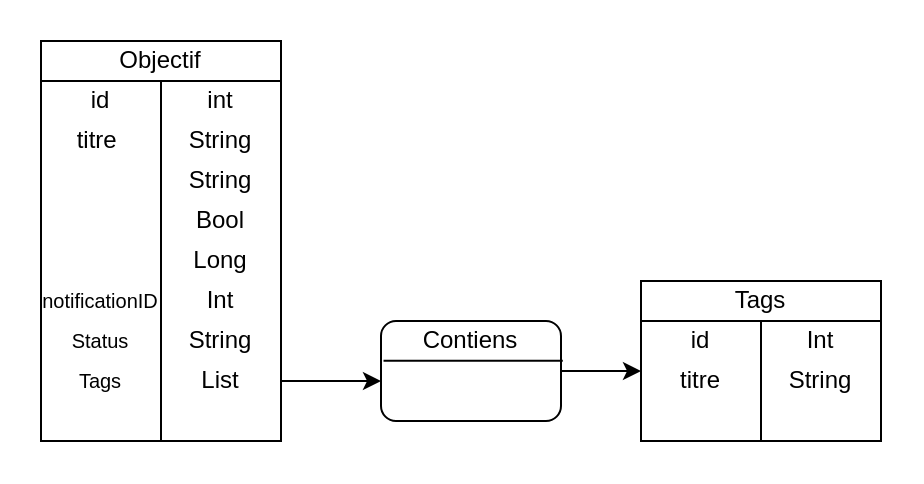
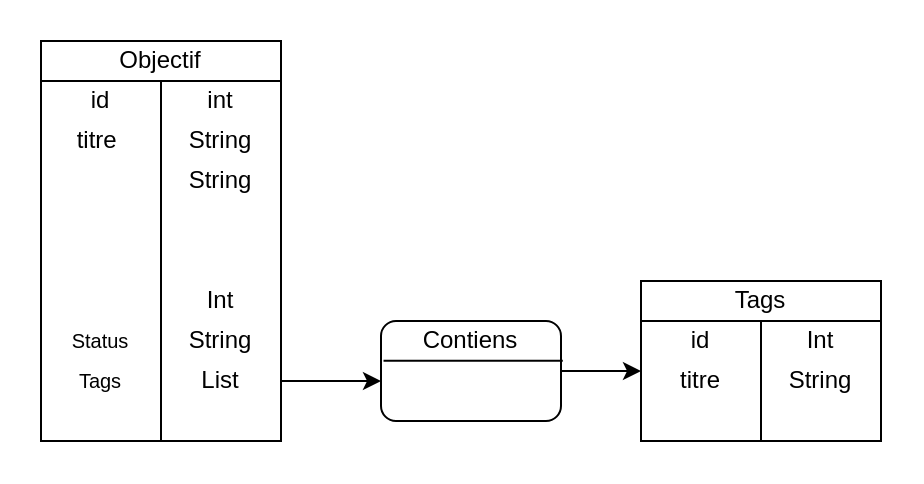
  <mxCell id="0" />
  <mxCell id="1" parent="0" />
  <mxCell id="2" value="" style="rounded=0;whiteSpace=wrap;html=1;" vertex="1" parent="1"><mxGeometry x="20" y="20" width="120" height="200" as="geometry" /></mxCell>
  <mxCell id="3" value="" style="endArrow=none;html=1;rounded=0;exitX=0;exitY=0.25;exitDx=0;exitDy=0;entryX=1;entryY=0.25;entryDx=0;entryDy=0;" edge="1" parent="1"><mxGeometry width="50" height="50" relative="1" as="geometry"><mxPoint x="20" y="40" as="sourcePoint" /><mxPoint x="140" y="40" as="targetPoint" /></mxGeometry></mxCell>
  <mxCell id="4" value="Objectif" style="text;html=1;align=center;verticalAlign=middle;whiteSpace=wrap;rounded=0;" vertex="1" parent="1"><mxGeometry x="20" y="20" width="120" height="20" as="geometry" /></mxCell>
  <mxCell id="5" value="" style="endArrow=none;html=1;rounded=0;exitX=0.5;exitY=1;exitDx=0;exitDy=0;entryX=0.5;entryY=1;entryDx=0;entryDy=0;" edge="1" parent="1" source="4" target="2"><mxGeometry width="50" height="50" relative="1" as="geometry"><mxPoint x="80" y="190" as="sourcePoint" /><mxPoint x="130" y="140" as="targetPoint" /></mxGeometry></mxCell>
  <mxCell id="6" value="titre&amp;nbsp;" style="text;html=1;align=center;verticalAlign=middle;whiteSpace=wrap;rounded=0;" vertex="1" parent="1"><mxGeometry x="20" y="60" width="60" height="20" as="geometry" /></mxCell>
  <mxCell id="7" value="String" style="text;html=1;align=center;verticalAlign=middle;whiteSpace=wrap;rounded=0;" vertex="1" parent="1"><mxGeometry x="80" y="60" width="60" height="20" as="geometry" /></mxCell>
  <mxCell id="8" value="String" style="text;html=1;align=center;verticalAlign=middle;whiteSpace=wrap;rounded=0;" vertex="1" parent="1"><mxGeometry x="80" y="80" width="60" height="20" as="geometry" /></mxCell>
- <mxCell id="9" value="Bool" style="text;html=1;align=center;verticalAlign=middle;whiteSpace=wrap;rounded=0;" vertex="1" parent="1"><mxGeometry x="80" y="100" width="60" height="20" as="geometry" /></mxCell>
- <mxCell id="10" value="Long" style="text;html=1;align=center;verticalAlign=middle;whiteSpace=wrap;rounded=0;" vertex="1" parent="1"><mxGeometry x="80" y="120" width="60" height="20" as="geometry" /></mxCell>
- <mxCell id="11" value="&lt;font style=&quot;font-size: 10px;&quot;&gt;notificationID&lt;/font&gt;" style="text;html=1;align=center;verticalAlign=middle;whiteSpace=wrap;rounded=0;" vertex="1" parent="1"><mxGeometry x="20" y="140" width="60" height="20" as="geometry" /></mxCell>
  <mxCell id="12" style="edgeStyle=orthogonalEdgeStyle;rounded=0;orthogonalLoop=1;jettySize=auto;html=1;entryX=0;entryY=0;entryDx=0;entryDy=0;exitX=1;exitY=0.5;exitDx=0;exitDy=0;" edge="1" parent="1"><mxGeometry relative="1" as="geometry"><mxPoint x="190" y="190" as="targetPoint" /><mxPoint x="140" y="210" as="sourcePoint" /><Array as="points"><mxPoint x="180" y="190" /><mxPoint x="180" y="190" /></Array></mxGeometry></mxCell>
  <mxCell id="13" value="Int" style="text;html=1;align=center;verticalAlign=middle;whiteSpace=wrap;rounded=0;" vertex="1" parent="1"><mxGeometry x="80" y="140" width="60" height="20" as="geometry" /></mxCell>
  <mxCell id="14" value="" style="rounded=0;whiteSpace=wrap;html=1;" vertex="1" parent="1"><mxGeometry x="320" y="140" width="120" height="80" as="geometry" /></mxCell>
  <mxCell id="15" value="" style="endArrow=none;html=1;rounded=0;exitX=0;exitY=0.25;exitDx=0;exitDy=0;entryX=1;entryY=0.25;entryDx=0;entryDy=0;" edge="1" parent="1"><mxGeometry width="50" height="50" relative="1" as="geometry"><mxPoint x="320" y="160" as="sourcePoint" /><mxPoint x="440" y="160" as="targetPoint" /></mxGeometry></mxCell>
  <mxCell id="16" value="Tags" style="text;html=1;align=center;verticalAlign=middle;whiteSpace=wrap;rounded=0;" vertex="1" parent="1"><mxGeometry x="320" y="140" width="120" height="20" as="geometry" /></mxCell>
  <mxCell id="17" value="" style="endArrow=none;html=1;rounded=0;exitX=0.5;exitY=1;exitDx=0;exitDy=0;entryX=0.5;entryY=1;entryDx=0;entryDy=0;" edge="1" parent="1" source="16" target="14"><mxGeometry width="50" height="50" relative="1" as="geometry"><mxPoint x="380" y="310" as="sourcePoint" /><mxPoint x="430" y="260" as="targetPoint" /></mxGeometry></mxCell>
  <mxCell id="18" value="id" style="text;html=1;align=center;verticalAlign=middle;whiteSpace=wrap;rounded=0;" vertex="1" parent="1"><mxGeometry x="320" y="160" width="60" height="20" as="geometry" /></mxCell>
  <mxCell id="19" value="Int" style="text;html=1;align=center;verticalAlign=middle;whiteSpace=wrap;rounded=0;" vertex="1" parent="1"><mxGeometry x="380" y="160" width="60" height="20" as="geometry" /></mxCell>
  <mxCell id="20" value="titre" style="text;html=1;align=center;verticalAlign=middle;whiteSpace=wrap;rounded=0;" vertex="1" parent="1"><mxGeometry x="320" y="180" width="60" height="20" as="geometry" /></mxCell>
  <mxCell id="21" value="String" style="text;html=1;align=center;verticalAlign=middle;whiteSpace=wrap;rounded=0;" vertex="1" parent="1"><mxGeometry x="380" y="180" width="60" height="20" as="geometry" /></mxCell>
  <mxCell id="22" value="&lt;font style=&quot;font-size: 10px;&quot;&gt;Tags&lt;/font&gt;" style="text;html=1;align=center;verticalAlign=middle;whiteSpace=wrap;rounded=0;" vertex="1" parent="1"><mxGeometry x="20" y="180" width="60" height="20" as="geometry" /></mxCell>
  <mxCell id="23" value="List" style="text;html=1;align=center;verticalAlign=middle;whiteSpace=wrap;rounded=0;" vertex="1" parent="1"><mxGeometry x="80" y="180" width="60" height="20" as="geometry" /></mxCell>
  <mxCell id="24" value="id" style="text;html=1;align=center;verticalAlign=middle;whiteSpace=wrap;rounded=0;" vertex="1" parent="1"><mxGeometry x="20" y="40" width="60" height="20" as="geometry" /></mxCell>
  <mxCell id="25" value="int" style="text;html=1;align=center;verticalAlign=middle;whiteSpace=wrap;rounded=0;" vertex="1" parent="1"><mxGeometry x="80" y="40" width="60" height="20" as="geometry" /></mxCell>
  <mxCell id="26" value="&lt;font style=&quot;font-size: 10px;&quot;&gt;Status&lt;/font&gt;" style="text;html=1;align=center;verticalAlign=middle;whiteSpace=wrap;rounded=0;" vertex="1" parent="1"><mxGeometry x="20" y="160" width="60" height="20" as="geometry" /></mxCell>
  <mxCell id="27" value="String" style="text;html=1;align=center;verticalAlign=middle;whiteSpace=wrap;rounded=0;" vertex="1" parent="1"><mxGeometry x="80" y="160" width="60" height="20" as="geometry" /></mxCell>
  <mxCell id="28" style="edgeStyle=orthogonalEdgeStyle;rounded=0;orthogonalLoop=1;jettySize=auto;html=1;entryX=0;entryY=0.25;entryDx=0;entryDy=0;" edge="1" parent="1" source="29" target="20"><mxGeometry relative="1" as="geometry" /></mxCell>
  <mxCell id="29" value="" style="rounded=1;whiteSpace=wrap;html=1;" vertex="1" parent="1"><mxGeometry x="190" y="160" width="90" height="50" as="geometry" /></mxCell>
  <mxCell id="30" value="" style="endArrow=none;html=1;rounded=0;exitX=0.014;exitY=0.397;exitDx=0;exitDy=0;exitPerimeter=0;entryX=1.01;entryY=0.397;entryDx=0;entryDy=0;entryPerimeter=0;" edge="1" parent="1" source="29" target="29"><mxGeometry width="50" height="50" relative="1" as="geometry"><mxPoint x="170" y="210" as="sourcePoint" /><mxPoint x="220" y="160" as="targetPoint" /></mxGeometry></mxCell>
  <mxCell id="31" value="Contiens" style="text;html=1;align=center;verticalAlign=middle;whiteSpace=wrap;rounded=0;" vertex="1" parent="1"><mxGeometry x="175" y="160" width="120" height="20" as="geometry" /></mxCell>
